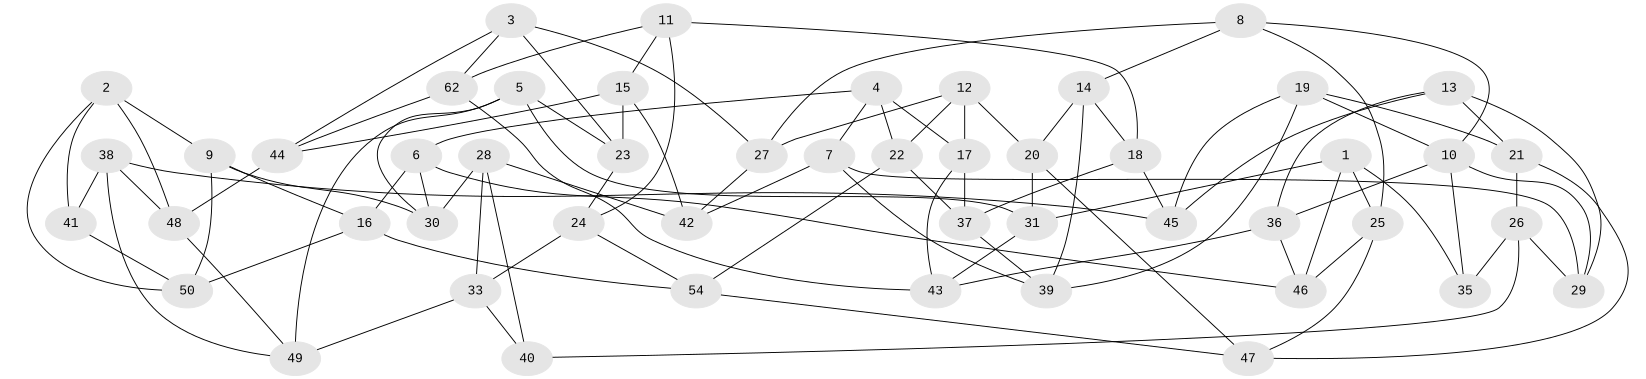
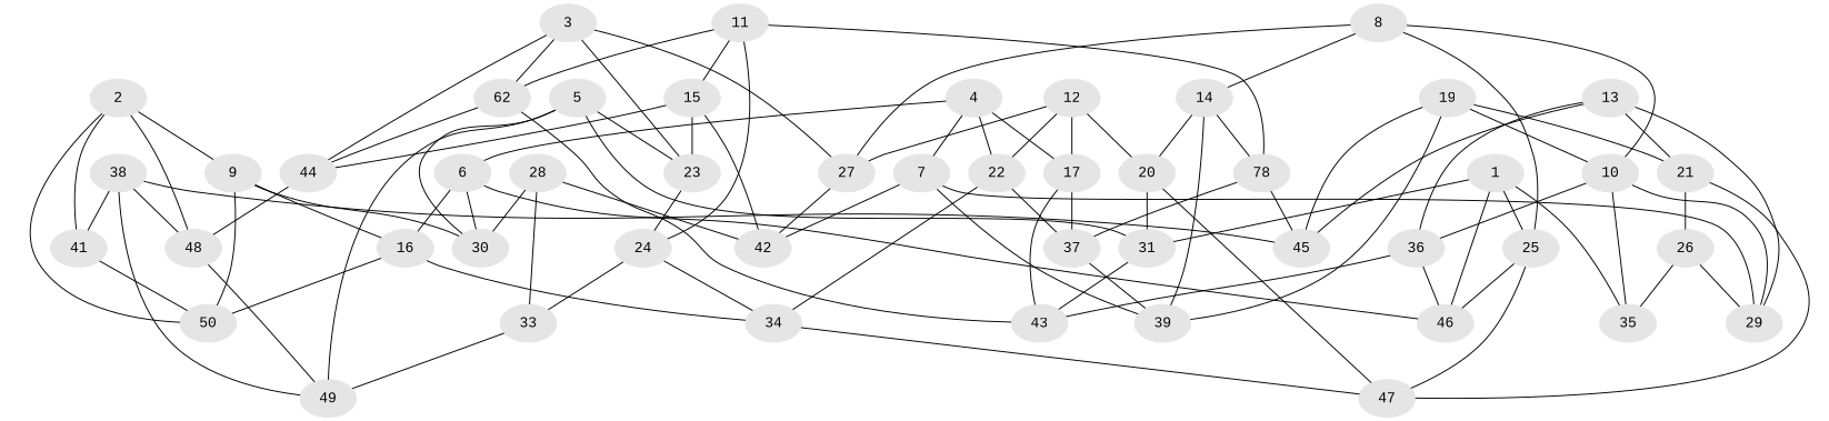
  graph {
    fontname="Liberation Mono"
    node [color=gray90 fontname="Liberation Mono" style=filled]
    edge [fontname="Liberation Mono"]
    1
    25
    31
    35
    46
    47
    43
    2
    9
    41
    48
    50
    30
    16
    49
    3
    23
    27
    n19 [label=62]
    44
    24
    42
    4
    6
    7
    17
    22
    29
    39
    37
-   34 [label=54]
+   34
    5
    8
    10
    14
    36
-   18
+   18 [label=78]
    20
    11
    15
    45
    33
    12
    13
    21
    26
    19
-   40
    28
    38
    1 -- 25
    1 -- 31
    1 -- 35
    1 -- 46
    25 -- 46
    25 -- 47
    31 -- 43
    2 -- 9
    2 -- 41
    2 -- 48
    2 -- 50
    9 -- 50
    9 -- 30
    9 -- 16
    41 -- 50
    48 -- 49
    16 -- 50
    16 -- 34
    3 -- 23
    3 -- 27
    3 -- n19
    3 -- 44
    23 -- 24
    27 -- 42
    n19 -- 43
    n19 -- 44
    44 -- 48
    24 -- 34
    24 -- 33
    4 -- 6
    4 -- 7
    4 -- 17
    4 -- 22
    6 -- 46
    6 -- 30
    6 -- 16
    7 -- 42
    7 -- 29
    7 -- 39
    17 -- 43
    17 -- 37
    22 -- 37
    22 -- 34
    37 -- 39
    34 -- 47
    5 -- 31
    5 -- 30
    5 -- 49
    5 -- 23
    8 -- 25
    8 -- 27
    8 -- 10
    8 -- 14
    10 -- 35
    10 -- 29
    10 -- 36
    14 -- 39
    14 -- 18
    14 -- 20
    36 -- 46
    36 -- 43
    18 -- 37
    18 -- 45
    20 -- 31
    20 -- 47
    11 -- n19
    11 -- 24
    11 -- 18
    11 -- 15
    15 -- 23
    15 -- 44
    15 -- 42
    33 -- 49
-   33 -- 40
    12 -- 27
    12 -- 17
    12 -- 22
    12 -- 20
    13 -- 29
    13 -- 36
    13 -- 45
    13 -- 21
    21 -- 47
    21 -- 26
    26 -- 35
    26 -- 29
-   26 -- 40
    19 -- 39
    19 -- 10
    19 -- 45
    19 -- 21
    28 -- 30
    28 -- 42
    28 -- 33
-   28 -- 40
    38 -- 41
    38 -- 48
    38 -- 49
    38 -- 45
  }
